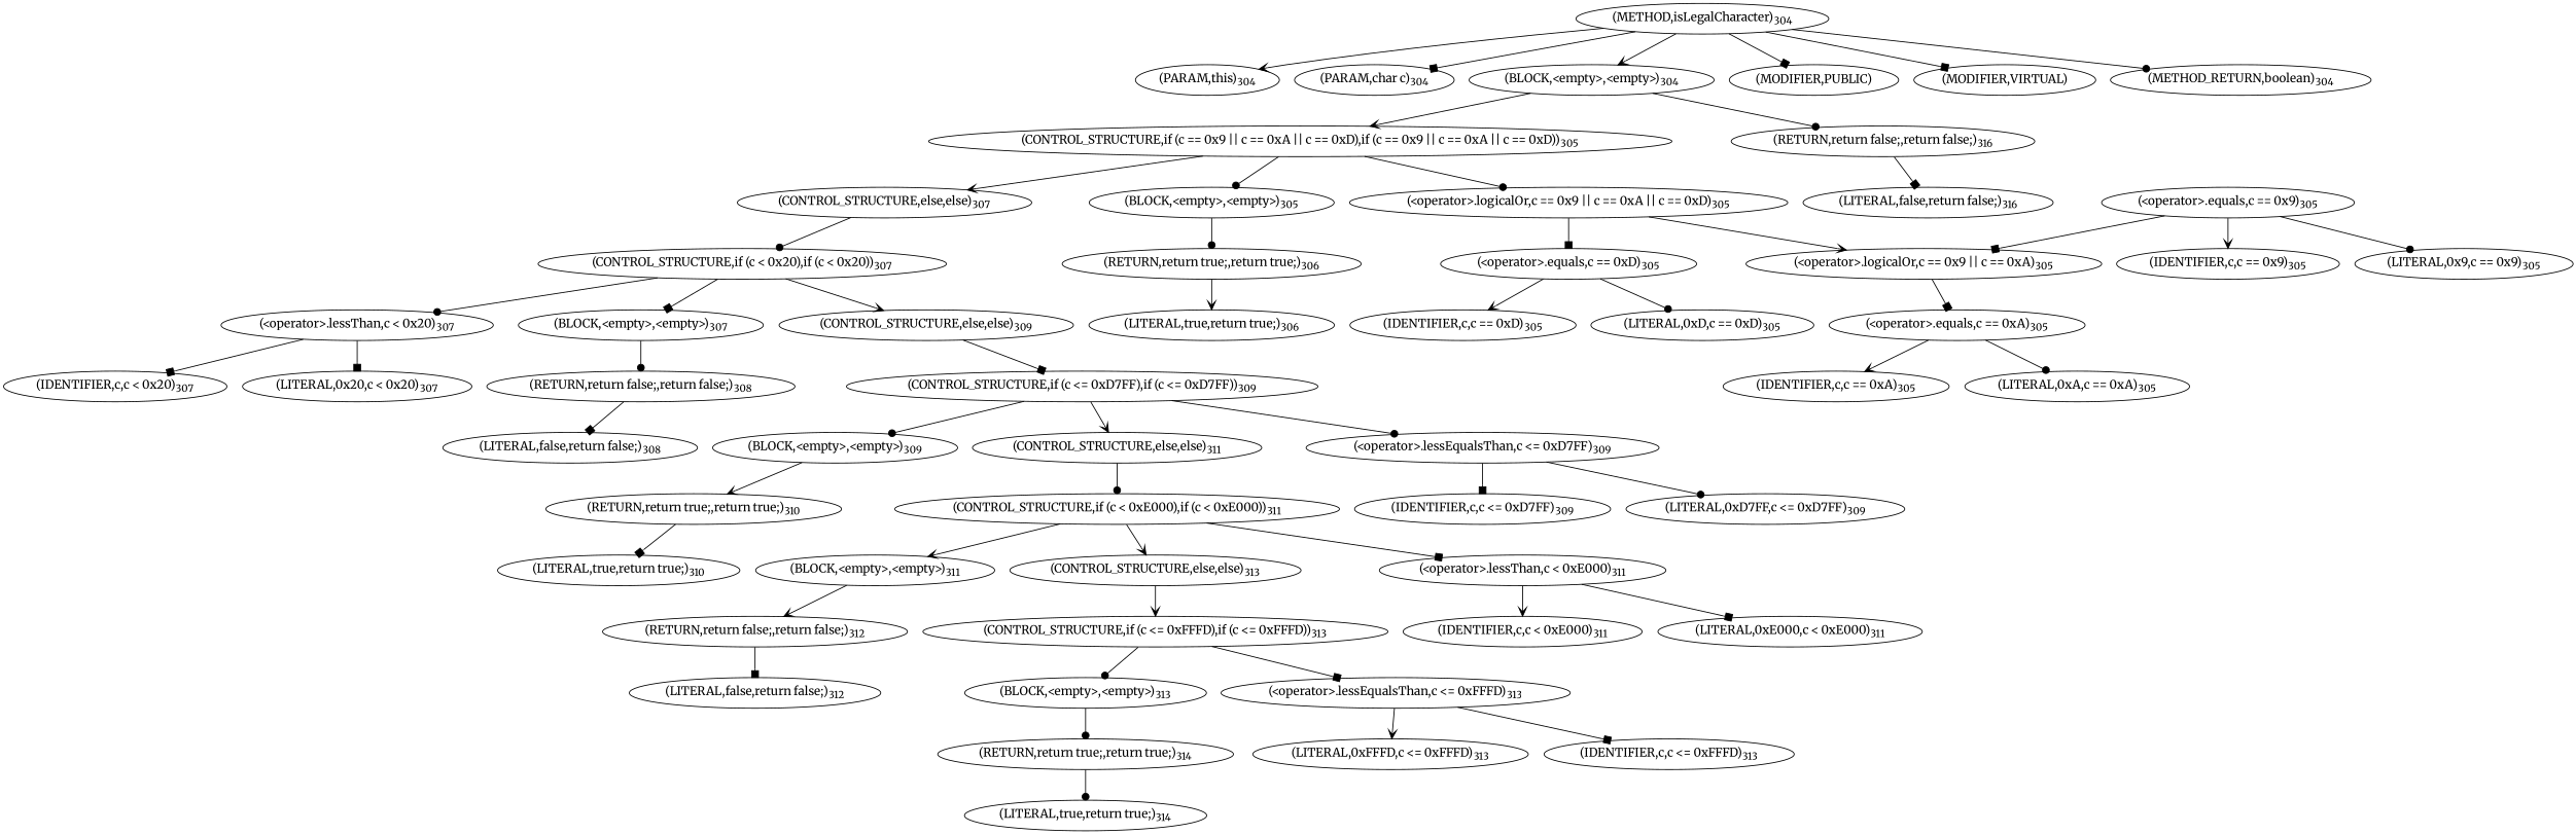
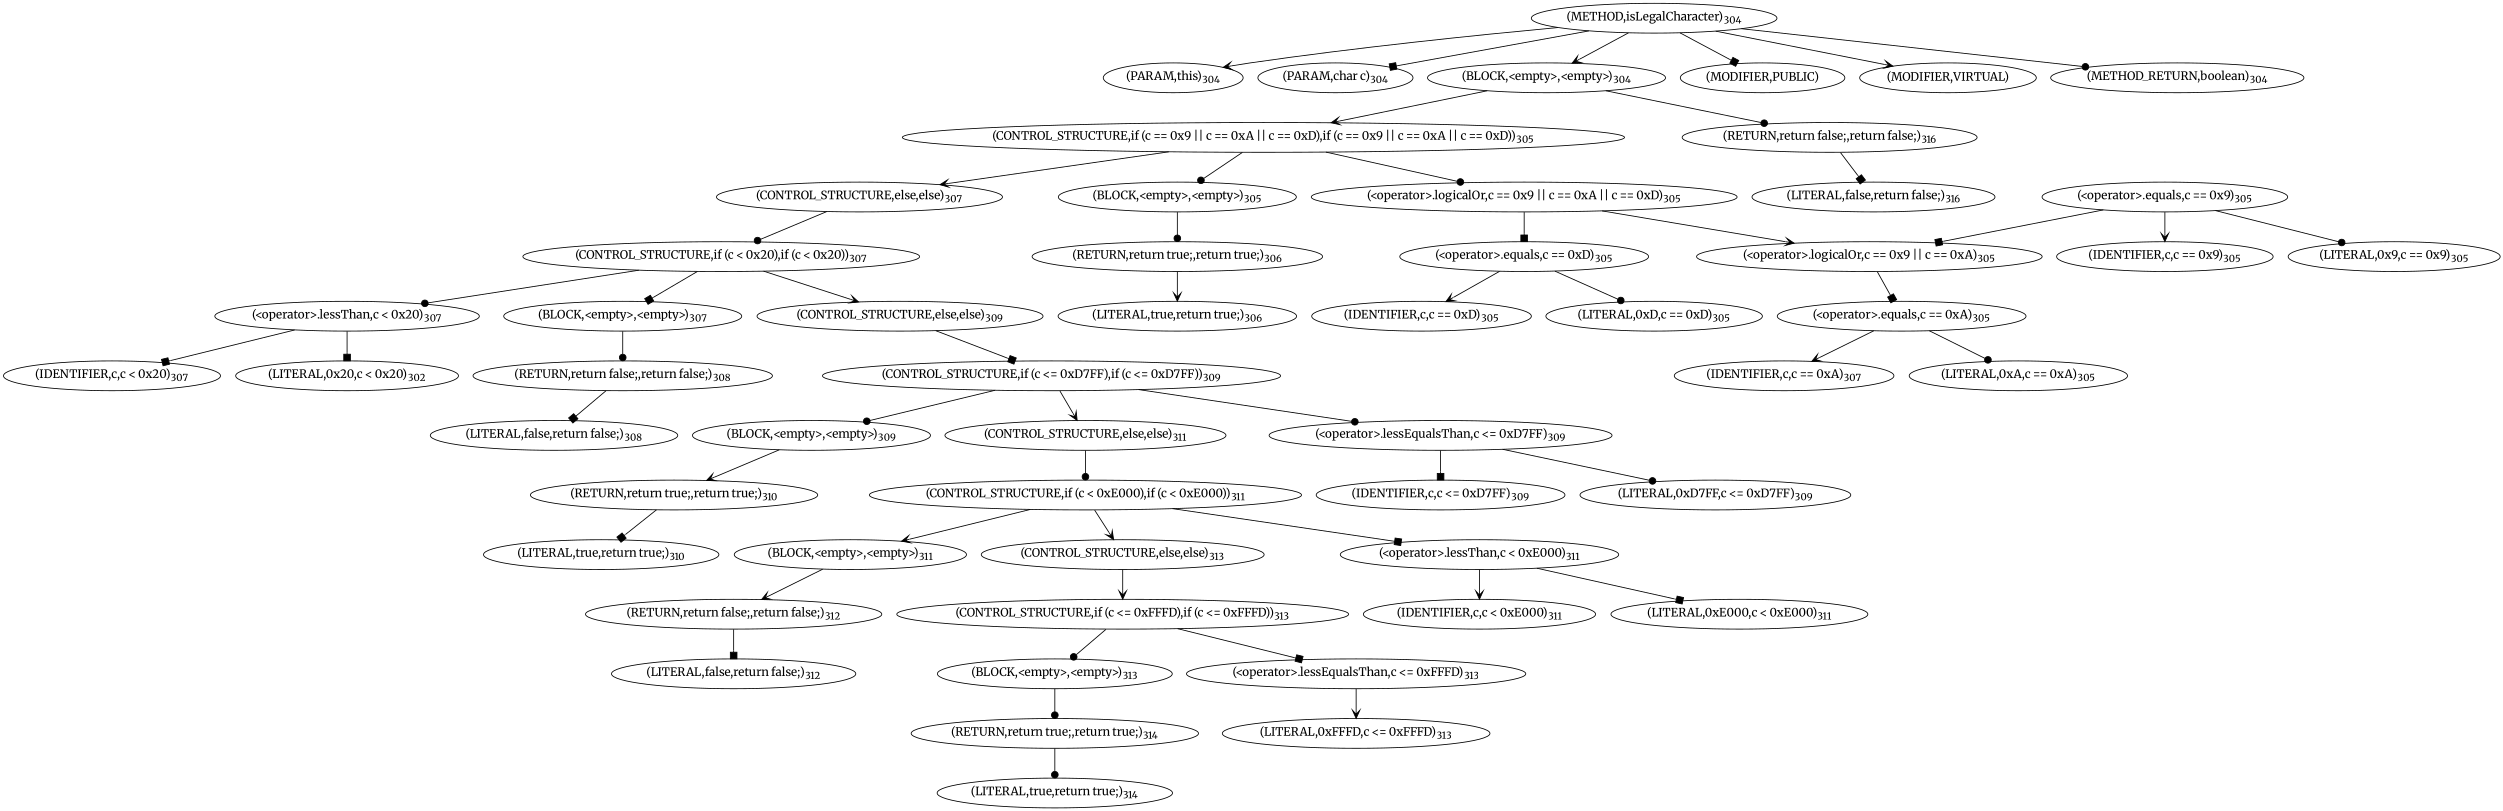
  digraph {
    fontname=Merriweather
    node [fontname=Merriweather]
    edge [arrowhead=vee fontname=Merriweather]
    n1 [label=<(METHOD,isLegalCharacter)<SUB>304</SUB>>]
    n2 [label=<(PARAM,this)<SUB>304</SUB>>]
    n3 [label=<(PARAM,char c)<SUB>304</SUB>>]
    n4 [label=<(BLOCK,&lt;empty&gt;,&lt;empty&gt;)<SUB>304</SUB>>]
    n5 [label=<(MODIFIER,PUBLIC)>]
    n6 [label=<(MODIFIER,VIRTUAL)>]
    n7 [label=<(METHOD_RETURN,boolean)<SUB>304</SUB>>]
    n8 [label=<(CONTROL_STRUCTURE,if (c == 0x9 || c == 0xA || c == 0xD),if (c == 0x9 || c == 0xA || c == 0xD))<SUB>305</SUB>>]
    n9 [label=<(RETURN,return false;,return false;)<SUB>316</SUB>>]
    n10 [label=<(&lt;operator&gt;.logicalOr,c == 0x9 || c == 0xA || c == 0xD)<SUB>305</SUB>>]
    n11 [label=<(BLOCK,&lt;empty&gt;,&lt;empty&gt;)<SUB>305</SUB>>]
    n12 [label=<(CONTROL_STRUCTURE,else,else)<SUB>307</SUB>>]
    n13 [label=<(LITERAL,false,return false;)<SUB>316</SUB>>]
    n14 [label=<(&lt;operator&gt;.logicalOr,c == 0x9 || c == 0xA)<SUB>305</SUB>>]
    n15 [label=<(&lt;operator&gt;.equals,c == 0xD)<SUB>305</SUB>>]
    n16 [label=<(RETURN,return true;,return true;)<SUB>306</SUB>>]
    n17 [label=<(CONTROL_STRUCTURE,if (c &lt; 0x20),if (c &lt; 0x20))<SUB>307</SUB>>]
    n18 [label=<(&lt;operator&gt;.equals,c == 0xA)<SUB>305</SUB>>]
    n19 [label=<(IDENTIFIER,c,c == 0xD)<SUB>305</SUB>>]
    n20 [label=<(LITERAL,0xD,c == 0xD)<SUB>305</SUB>>]
    n21 [label=<(&lt;operator&gt;.equals,c == 0x9)<SUB>305</SUB>>]
    n22 [label=<(IDENTIFIER,c,c == 0x9)<SUB>305</SUB>>]
    n23 [label=<(LITERAL,0x9,c == 0x9)<SUB>305</SUB>>]
-   n24 [label=<(IDENTIFIER,c,c == 0xA)<SUB>305</SUB>>]
+   n24 [label=<(IDENTIFIER,c,c == 0xA)<SUB>307</SUB>>]
    n25 [label=<(LITERAL,0xA,c == 0xA)<SUB>305</SUB>>]
    n26 [label=<(LITERAL,true,return true;)<SUB>306</SUB>>]
    n27 [label=<(&lt;operator&gt;.lessThan,c &lt; 0x20)<SUB>307</SUB>>]
    n28 [label=<(BLOCK,&lt;empty&gt;,&lt;empty&gt;)<SUB>307</SUB>>]
    n29 [label=<(CONTROL_STRUCTURE,else,else)<SUB>309</SUB>>]
    n30 [label=<(IDENTIFIER,c,c &lt; 0x20)<SUB>307</SUB>>]
-   n31 [label=<(LITERAL,0x20,c &lt; 0x20)<SUB>307</SUB>>]
+   n31 [label=<(LITERAL,0x20,c &lt; 0x20)<SUB>302</SUB>>]
    n32 [label=<(RETURN,return false;,return false;)<SUB>308</SUB>>]
    n33 [label=<(CONTROL_STRUCTURE,if (c &lt;= 0xD7FF),if (c &lt;= 0xD7FF))<SUB>309</SUB>>]
    n34 [label=<(LITERAL,false,return false;)<SUB>308</SUB>>]
    n35 [label=<(&lt;operator&gt;.lessEqualsThan,c &lt;= 0xD7FF)<SUB>309</SUB>>]
    n36 [label=<(BLOCK,&lt;empty&gt;,&lt;empty&gt;)<SUB>309</SUB>>]
    n37 [label=<(CONTROL_STRUCTURE,else,else)<SUB>311</SUB>>]
    n38 [label=<(IDENTIFIER,c,c &lt;= 0xD7FF)<SUB>309</SUB>>]
    n39 [label=<(LITERAL,0xD7FF,c &lt;= 0xD7FF)<SUB>309</SUB>>]
    n40 [label=<(RETURN,return true;,return true;)<SUB>310</SUB>>]
    n41 [label=<(CONTROL_STRUCTURE,if (c &lt; 0xE000),if (c &lt; 0xE000))<SUB>311</SUB>>]
    n42 [label=<(LITERAL,true,return true;)<SUB>310</SUB>>]
    n43 [label=<(&lt;operator&gt;.lessThan,c &lt; 0xE000)<SUB>311</SUB>>]
    n44 [label=<(BLOCK,&lt;empty&gt;,&lt;empty&gt;)<SUB>311</SUB>>]
    n45 [label=<(CONTROL_STRUCTURE,else,else)<SUB>313</SUB>>]
    n46 [label=<(IDENTIFIER,c,c &lt; 0xE000)<SUB>311</SUB>>]
    n47 [label=<(LITERAL,0xE000,c &lt; 0xE000)<SUB>311</SUB>>]
    n48 [label=<(RETURN,return false;,return false;)<SUB>312</SUB>>]
    n49 [label=<(CONTROL_STRUCTURE,if (c &lt;= 0xFFFD),if (c &lt;= 0xFFFD))<SUB>313</SUB>>]
    n50 [label=<(LITERAL,false,return false;)<SUB>312</SUB>>]
    n51 [label=<(&lt;operator&gt;.lessEqualsThan,c &lt;= 0xFFFD)<SUB>313</SUB>>]
    n52 [label=<(BLOCK,&lt;empty&gt;,&lt;empty&gt;)<SUB>313</SUB>>]
-   n53 [label=<(IDENTIFIER,c,c &lt;= 0xFFFD)<SUB>313</SUB>>]
    n54 [label=<(LITERAL,0xFFFD,c &lt;= 0xFFFD)<SUB>313</SUB>>]
    n55 [label=<(RETURN,return true;,return true;)<SUB>314</SUB>>]
    n56 [label=<(LITERAL,true,return true;)<SUB>314</SUB>>]
    n1 -> n2
    n1 -> n3 [arrowhead=box]
    n1 -> n4
    n1 -> n5 [arrowhead=box]
-   n1 -> n6 [arrowhead=box]
+   n1 -> n6
    n1 -> n7 [arrowhead=dot]
    n4 -> n8
    n4 -> n9 [arrowhead=dot]
    n8 -> n10 [arrowhead=dot]
    n8 -> n11 [arrowhead=dot]
    n8 -> n12
    n9 -> n13 [arrowhead=box]
    n10 -> n14
    n10 -> n15 [arrowhead=box]
    n11 -> n16 [arrowhead=dot]
    n12 -> n17 [arrowhead=dot]
    n14 -> n18 [arrowhead=box]
    n15 -> n19
    n15 -> n20 [arrowhead=dot]
    n16 -> n26
    n17 -> n27 [arrowhead=dot]
    n17 -> n28 [arrowhead=box]
    n17 -> n29
    n18 -> n24
    n18 -> n25 [arrowhead=dot]
    n21 -> n14 [arrowhead=box]
    n21 -> n22
    n21 -> n23 [arrowhead=dot]
    n27 -> n30 [arrowhead=box]
    n27 -> n31 [arrowhead=box]
    n28 -> n32 [arrowhead=dot]
    n29 -> n33 [arrowhead=box]
    n32 -> n34 [arrowhead=box]
    n33 -> n35 [arrowhead=dot]
    n33 -> n36 [arrowhead=dot]
    n33 -> n37
    n35 -> n38 [arrowhead=box]
    n35 -> n39 [arrowhead=dot]
    n36 -> n40
    n37 -> n41 [arrowhead=dot]
    n40 -> n42 [arrowhead=box]
    n41 -> n43 [arrowhead=box]
    n41 -> n44
    n41 -> n45
    n43 -> n46
    n43 -> n47 [arrowhead=box]
    n44 -> n48
    n45 -> n49
    n48 -> n50 [arrowhead=box]
    n49 -> n51 [arrowhead=box]
    n49 -> n52 [arrowhead=dot]
-   n51 -> n53 [arrowhead=box]
    n51 -> n54
    n52 -> n55 [arrowhead=dot]
    n55 -> n56 [arrowhead=dot]
  }
